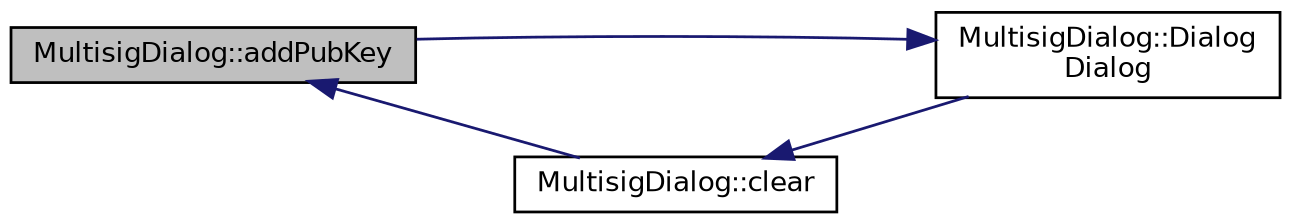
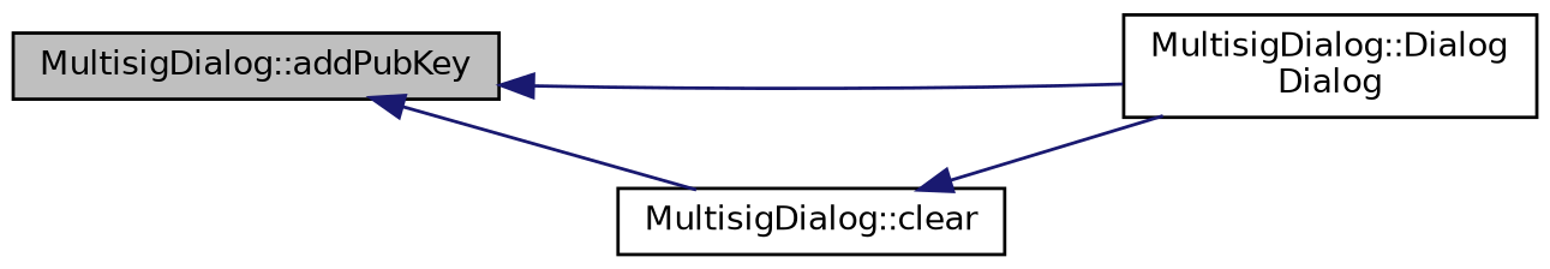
  digraph {
    rankdir=LR
    node [color=black fillcolor=white fontname=Helvetica fontsize=10 shape=record style=filled]
    edge [color=midnightblue dir=back fontname=Helvetica fontsize=10 labelfontname=Helvetica labelfontsize=10 style=solid]
    n1 [fillcolor=grey75 fontcolor=black height=0.2 label="MultisigDialog::addPubKey" width=0.4]
    n2 [height=0.2 label="MultisigDialog::Dialog\lDialog" width=0.4]
    n3 [height=0.2 label="MultisigDialog::clear" width=0.4]
-   n2 -> n1
+   n1 -> n2
    n1 -> n3
    n3 -> n2
  }
